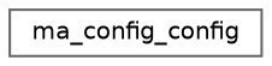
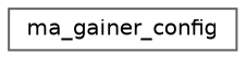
  digraph {
    rankdir=LR
-   n1 [color=grey40 fillcolor=white fontname=Helvetica fontsize=10 height=0.2 label=ma_config_config shape=box style=filled width=0.4]
+   n1 [color=grey40 fillcolor=white fontname=Helvetica fontsize=10 height=0.2 label=ma_gainer_config shape=box style=filled width=0.4]
  }
